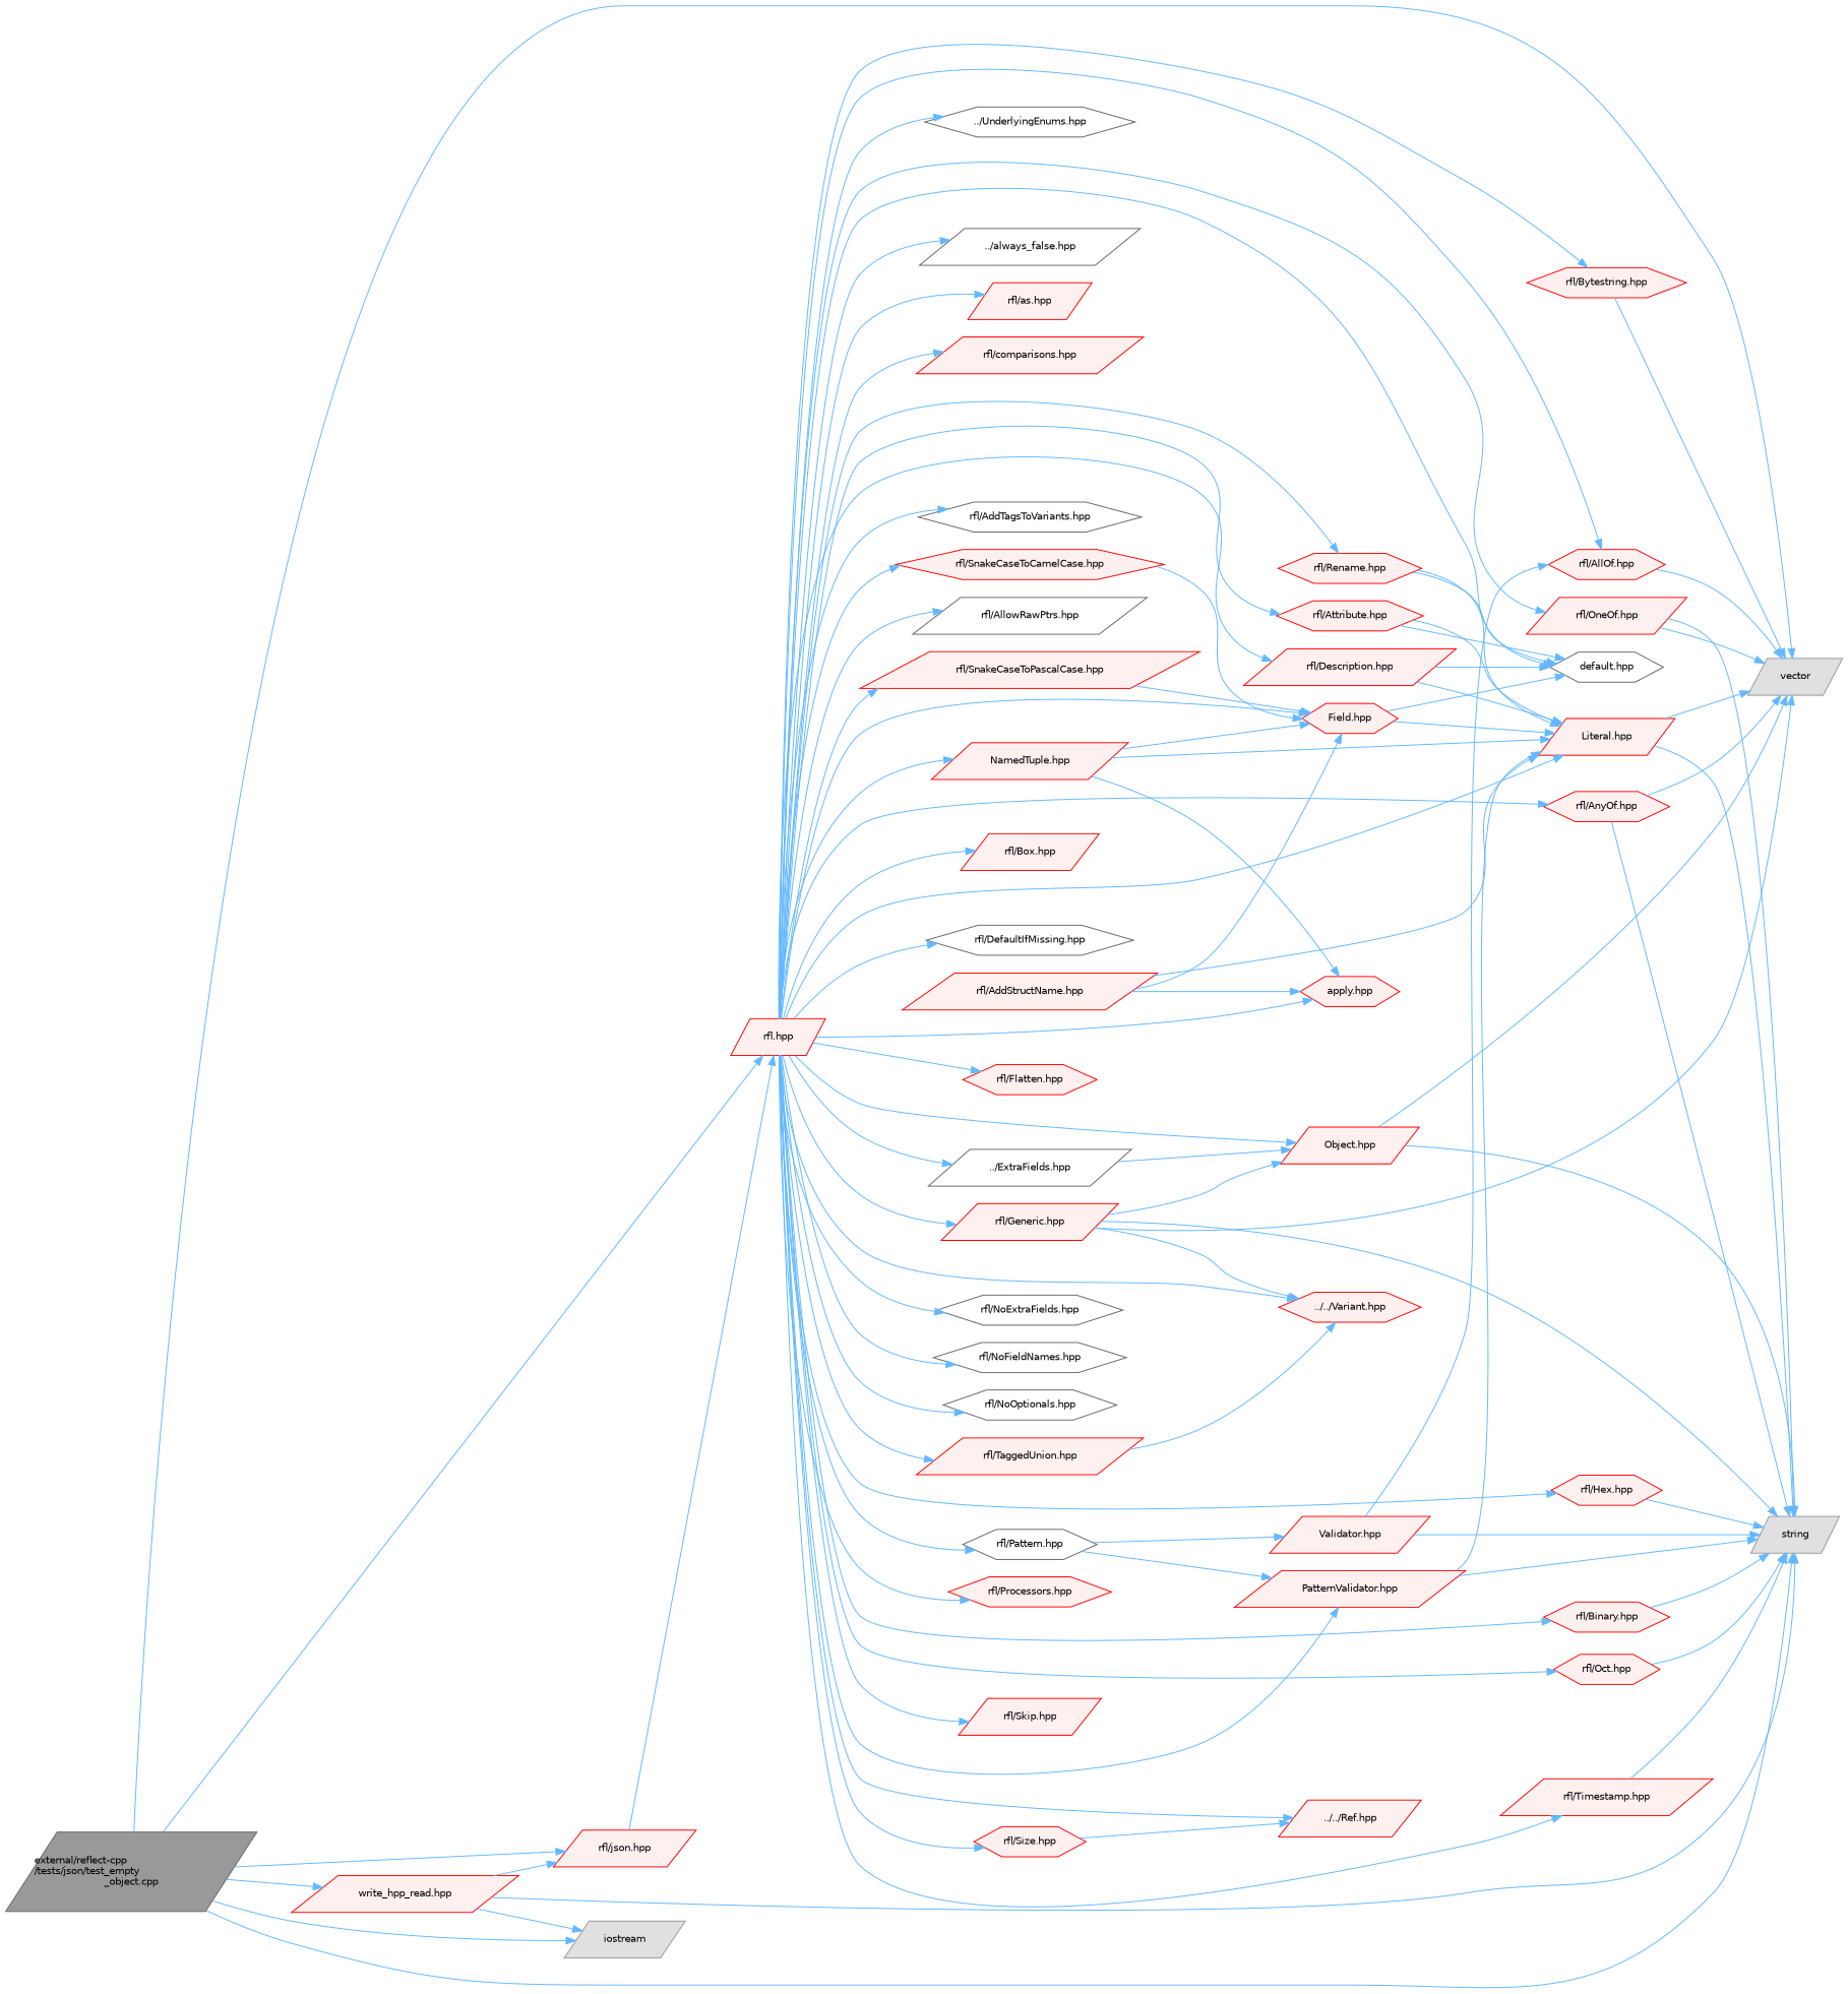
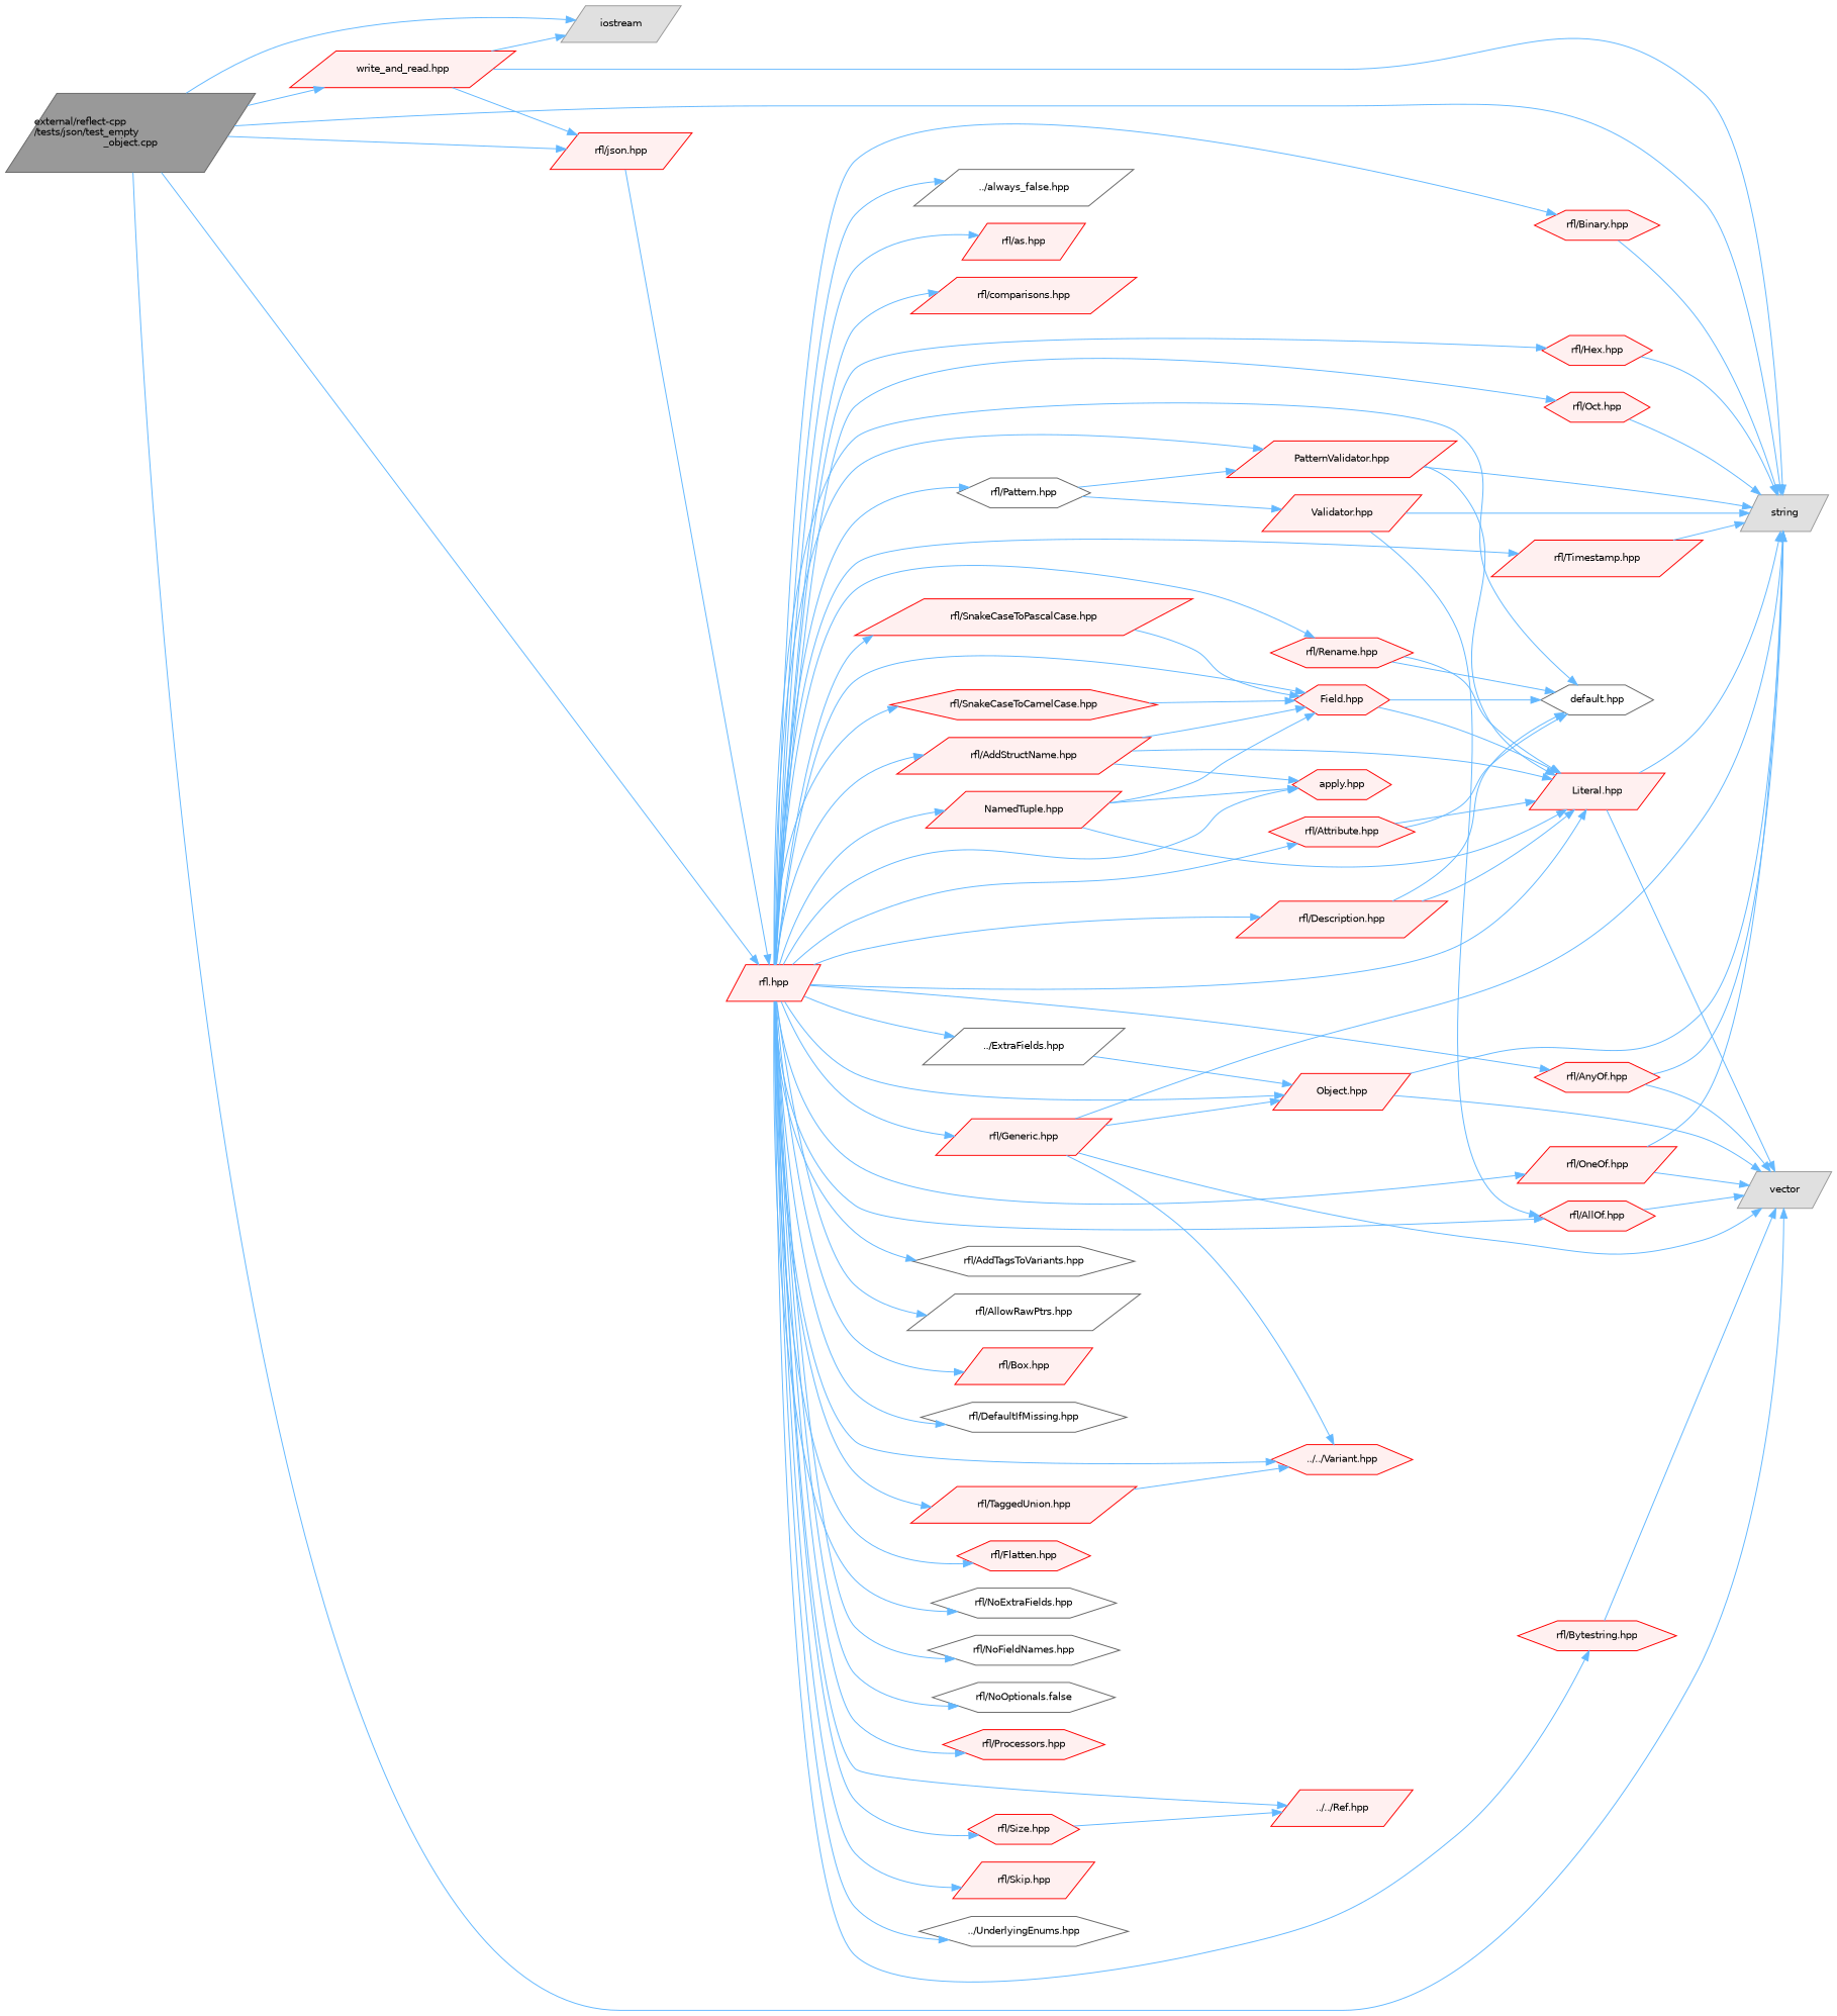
  digraph {
    rankdir=LR
    node [color=red fillcolor="#FFF0F0" fontname=Helvetica fontsize=10 shape=parallelogram style=filled]
    edge [color=steelblue1 fontname=Helvetica fontsize=10 labelfontname=Helvetica labelfontsize=10 style=solid]
    n1 [color=gray40 fillcolor=grey60 fontcolor=black height=0.2 label="external/reflect-cpp\l/tests/json/test_empty\l_object.cpp" width=0.4]
    n2 [color=grey60 fillcolor="#E0E0E0" height=0.2 label=iostream width=0.4]
    n3 [height=0.2 label="rfl.hpp" width=0.4]
    n4 [color=grey60 fillcolor="#E0E0E0" height=0.2 label=string width=0.4]
    n5 [color=grey60 fillcolor="#E0E0E0" height=0.2 label=vector width=0.4]
    n6 [height=0.2 label="rfl/json.hpp" width=0.4]
-   n7 [height=0.2 label="write_hpp_read.hpp" width=0.4]
+   n7 [height=0.2 label="write_and_read.hpp" width=0.4]
    n8 [height=0.2 label="rfl/AddStructName.hpp" width=0.4]
    n9 [height=0.2 label="Field.hpp" shape=hexagon width=0.4]
    n10 [height=0.2 label="Literal.hpp" width=0.4]
    n11 [color=grey40 fillcolor=white height=0.2 label="default.hpp" shape=hexagon width=0.4]
    n12 [height=0.2 label="apply.hpp" shape=hexagon width=0.4]
    n13 [color=grey40 fillcolor=white height=0.2 label="rfl/AddTagsToVariants.hpp" shape=hexagon width=0.4]
    n14 [height=0.2 label="rfl/AllOf.hpp" shape=hexagon width=0.4]
    n15 [color=grey40 fillcolor=white height=0.2 label="rfl/AllowRawPtrs.hpp" width=0.4]
    n16 [height=0.2 label="rfl/AnyOf.hpp" shape=hexagon width=0.4]
    n17 [height=0.2 label="rfl/Attribute.hpp" shape=hexagon width=0.4]
    n18 [height=0.2 label="rfl/Binary.hpp" shape=hexagon width=0.4]
    n19 [height=0.2 label="rfl/Box.hpp" width=0.4]
    n20 [height=0.2 label="rfl/Bytestring.hpp" shape=hexagon width=0.4]
    n21 [color=grey40 fillcolor=white height=0.2 label="rfl/DefaultIfMissing.hpp" shape=hexagon width=0.4]
    n22 [height=0.2 label="rfl/Description.hpp" width=0.4]
    n23 [color=grey40 fillcolor=white height=0.2 label="../ExtraFields.hpp" width=0.4]
    n24 [height=0.2 label="Object.hpp" width=0.4]
    n25 [height=0.2 label="rfl/Flatten.hpp" shape=hexagon width=0.4]
    n26 [height=0.2 label="rfl/Generic.hpp" width=0.4]
    n27 [height=0.2 label="../../Variant.hpp" shape=hexagon width=0.4]
    n28 [height=0.2 label="rfl/Hex.hpp" shape=hexagon width=0.4]
    n29 [height=0.2 label="NamedTuple.hpp" width=0.4]
    n30 [color=grey40 fillcolor=white height=0.2 label="rfl/NoExtraFields.hpp" shape=hexagon width=0.4]
    n31 [color=grey40 fillcolor=white height=0.2 label="rfl/NoFieldNames.hpp" shape=hexagon width=0.4]
-   n32 [color=grey40 fillcolor=white height=0.2 label="rfl/NoOptionals.hpp" shape=hexagon width=0.4]
+   n32 [color=grey40 fillcolor=white height=0.2 label="rfl/NoOptionals.false" shape=hexagon width=0.4]
    n33 [height=0.2 label="rfl/Oct.hpp" shape=hexagon width=0.4]
    n34 [height=0.2 label="rfl/OneOf.hpp" width=0.4]
    n35 [color=grey40 fillcolor=white height=0.2 label="rfl/Pattern.hpp" shape=hexagon width=0.4]
    n36 [height=0.2 label="PatternValidator.hpp" width=0.4]
    n37 [height=0.2 label="rfl/Processors.hpp" shape=hexagon width=0.4]
    n38 [height=0.2 label="../../Ref.hpp" width=0.4]
    n39 [height=0.2 label="rfl/Rename.hpp" shape=hexagon width=0.4]
    n40 [height=0.2 label="rfl/Size.hpp" shape=hexagon width=0.4]
    n41 [height=0.2 label="rfl/Skip.hpp" width=0.4]
    n42 [height=0.2 label="rfl/SnakeCaseToCamelCase.hpp" shape=hexagon width=0.4]
    n43 [height=0.2 label="rfl/SnakeCaseToPascalCase.hpp" width=0.4]
    n44 [height=0.2 label="rfl/TaggedUnion.hpp" width=0.4]
    n45 [height=0.2 label="rfl/Timestamp.hpp" width=0.4]
    n46 [color=grey40 fillcolor=white height=0.2 label="../UnderlyingEnums.hpp" shape=hexagon width=0.4]
    n47 [color=grey40 fillcolor=white height=0.2 label="../always_false.hpp" width=0.4]
    n48 [height=0.2 label="rfl/as.hpp" width=0.4]
    n49 [height=0.2 label="rfl/comparisons.hpp" width=0.4]
    n50 [height=0.2 label="Validator.hpp" width=0.4]
    n1 -> n2
    n1 -> n3
    n1 -> n4
    n1 -> n5
    n1 -> n6
    n1 -> n7
+   n3 -> n8
    n3 -> n9
    n3 -> n10
    n3 -> n11
    n3 -> n12
    n3 -> n13
    n3 -> n14
    n3 -> n15
    n3 -> n16
    n3 -> n17
    n3 -> n18
    n3 -> n19
    n3 -> n20
    n3 -> n21
    n3 -> n22
    n3 -> n23
    n3 -> n24
    n3 -> n25
    n3 -> n26
    n3 -> n27
    n3 -> n28
    n3 -> n29
    n3 -> n30
    n3 -> n31
    n3 -> n32
    n3 -> n33
    n3 -> n34
    n3 -> n35
    n3 -> n36
    n3 -> n37
    n3 -> n38
    n3 -> n39
    n3 -> n40
    n3 -> n41
    n3 -> n42
    n3 -> n43
    n3 -> n44
    n3 -> n45
    n3 -> n46
    n3 -> n47
    n3 -> n48
    n3 -> n49
    n6 -> n3
    n7 -> n2
    n7 -> n4
    n7 -> n6
    n8 -> n9
    n8 -> n10
    n8 -> n12
    n9 -> n10
    n9 -> n11
    n10 -> n4
    n10 -> n5
    n14 -> n5
    n16 -> n4
    n16 -> n5
    n17 -> n10
    n17 -> n11
    n18 -> n4
    n20 -> n5
    n22 -> n10
    n22 -> n11
    n23 -> n24
    n24 -> n4
    n24 -> n5
    n26 -> n4
    n26 -> n5
    n26 -> n24
    n26 -> n27
    n28 -> n4
    n29 -> n9
    n29 -> n10
    n29 -> n12
    n33 -> n4
    n34 -> n4
    n34 -> n5
    n35 -> n36
    n35 -> n50
    n36 -> n4
    n36 -> n10
    n39 -> n10
    n39 -> n11
    n40 -> n38
    n42 -> n9
    n43 -> n9
    n44 -> n27
    n45 -> n4
    n50 -> n4
    n50 -> n14
  }
